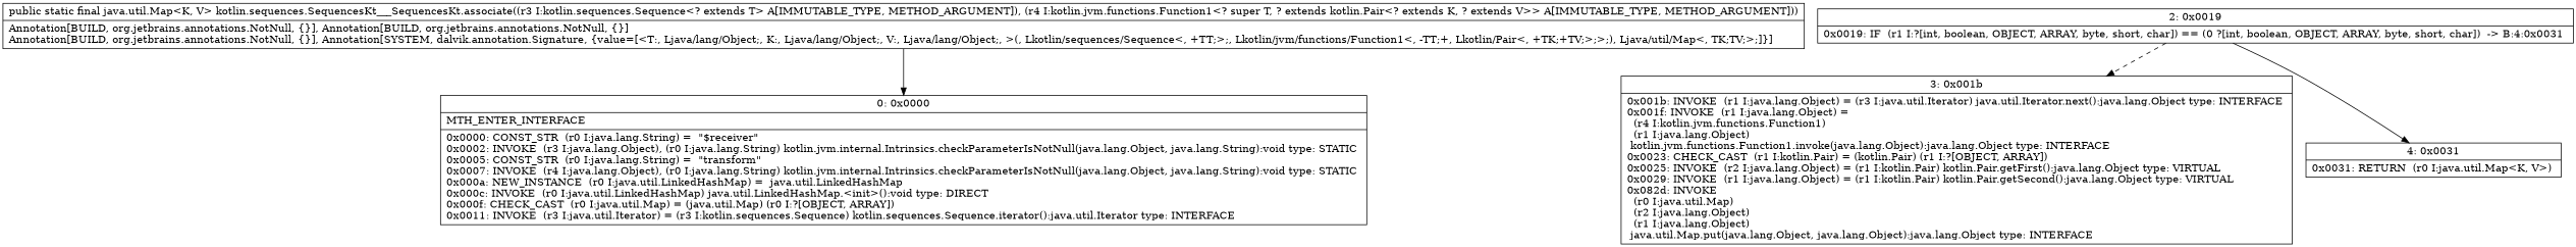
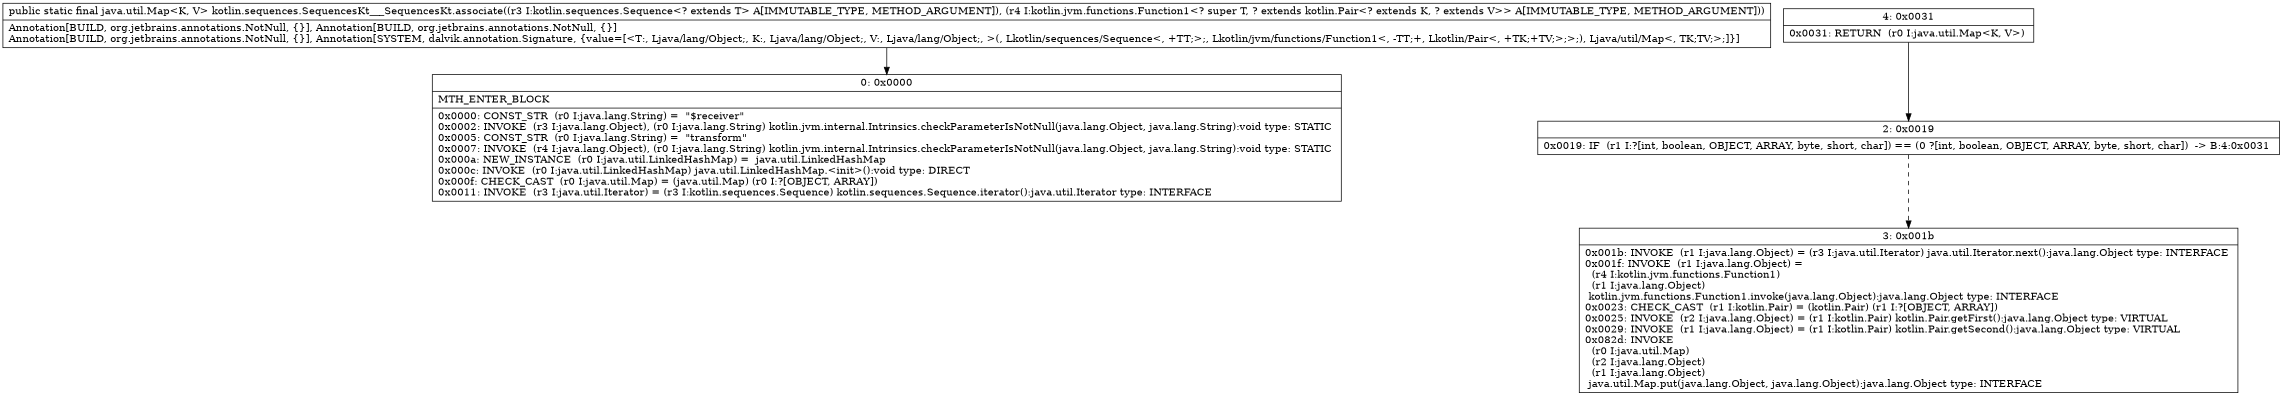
  digraph {
    node [shape=record]
-   n1 [label="{0\:\ 0x0000|MTH_ENTER_INTERFACE\l|0x0000: CONST_STR  (r0 I:java.lang.String) =  \"$receiver\" \l0x0002: INVOKE  (r3 I:java.lang.Object), (r0 I:java.lang.String) kotlin.jvm.internal.Intrinsics.checkParameterIsNotNull(java.lang.Object, java.lang.String):void type: STATIC \l0x0005: CONST_STR  (r0 I:java.lang.String) =  \"transform\" \l0x0007: INVOKE  (r4 I:java.lang.Object), (r0 I:java.lang.String) kotlin.jvm.internal.Intrinsics.checkParameterIsNotNull(java.lang.Object, java.lang.String):void type: STATIC \l0x000a: NEW_INSTANCE  (r0 I:java.util.LinkedHashMap) =  java.util.LinkedHashMap \l0x000c: INVOKE  (r0 I:java.util.LinkedHashMap) java.util.LinkedHashMap.\<init\>():void type: DIRECT \l0x000f: CHECK_CAST  (r0 I:java.util.Map) = (java.util.Map) (r0 I:?[OBJECT, ARRAY]) \l0x0011: INVOKE  (r3 I:java.util.Iterator) = (r3 I:kotlin.sequences.Sequence) kotlin.sequences.Sequence.iterator():java.util.Iterator type: INTERFACE \l}"]
+   n1 [label="{0\:\ 0x0000|MTH_ENTER_BLOCK\l|0x0000: CONST_STR  (r0 I:java.lang.String) =  \"$receiver\" \l0x0002: INVOKE  (r3 I:java.lang.Object), (r0 I:java.lang.String) kotlin.jvm.internal.Intrinsics.checkParameterIsNotNull(java.lang.Object, java.lang.String):void type: STATIC \l0x0005: CONST_STR  (r0 I:java.lang.String) =  \"transform\" \l0x0007: INVOKE  (r4 I:java.lang.Object), (r0 I:java.lang.String) kotlin.jvm.internal.Intrinsics.checkParameterIsNotNull(java.lang.Object, java.lang.String):void type: STATIC \l0x000a: NEW_INSTANCE  (r0 I:java.util.LinkedHashMap) =  java.util.LinkedHashMap \l0x000c: INVOKE  (r0 I:java.util.LinkedHashMap) java.util.LinkedHashMap.\<init\>():void type: DIRECT \l0x000f: CHECK_CAST  (r0 I:java.util.Map) = (java.util.Map) (r0 I:?[OBJECT, ARRAY]) \l0x0011: INVOKE  (r3 I:java.util.Iterator) = (r3 I:kotlin.sequences.Sequence) kotlin.sequences.Sequence.iterator():java.util.Iterator type: INTERFACE \l}"]
    n2 [label="{2\:\ 0x0019|0x0019: IF  (r1 I:?[int, boolean, OBJECT, ARRAY, byte, short, char]) == (0 ?[int, boolean, OBJECT, ARRAY, byte, short, char])  \-\> B:4:0x0031 \l}"]
    n3 [label="{3\:\ 0x001b|0x001b: INVOKE  (r1 I:java.lang.Object) = (r3 I:java.util.Iterator) java.util.Iterator.next():java.lang.Object type: INTERFACE \l0x001f: INVOKE  (r1 I:java.lang.Object) = \l  (r4 I:kotlin.jvm.functions.Function1)\l  (r1 I:java.lang.Object)\l kotlin.jvm.functions.Function1.invoke(java.lang.Object):java.lang.Object type: INTERFACE \l0x0023: CHECK_CAST  (r1 I:kotlin.Pair) = (kotlin.Pair) (r1 I:?[OBJECT, ARRAY]) \l0x0025: INVOKE  (r2 I:java.lang.Object) = (r1 I:kotlin.Pair) kotlin.Pair.getFirst():java.lang.Object type: VIRTUAL \l0x0029: INVOKE  (r1 I:java.lang.Object) = (r1 I:kotlin.Pair) kotlin.Pair.getSecond():java.lang.Object type: VIRTUAL \l0x082d: INVOKE  \l  (r0 I:java.util.Map)\l  (r2 I:java.lang.Object)\l  (r1 I:java.lang.Object)\l java.util.Map.put(java.lang.Object, java.lang.Object):java.lang.Object type: INTERFACE \l}"]
    n4 [label="{4\:\ 0x0031|0x0031: RETURN  (r0 I:java.util.Map\<K, V\>) \l}"]
    n5 [label="{public static final java.util.Map\<K, V\> kotlin.sequences.SequencesKt___SequencesKt.associate((r3 I:kotlin.sequences.Sequence\<? extends T\> A[IMMUTABLE_TYPE, METHOD_ARGUMENT]), (r4 I:kotlin.jvm.functions.Function1\<? super T, ? extends kotlin.Pair\<? extends K, ? extends V\>\> A[IMMUTABLE_TYPE, METHOD_ARGUMENT]))  | Annotation[BUILD, org.jetbrains.annotations.NotNull, \{\}], Annotation[BUILD, org.jetbrains.annotations.NotNull, \{\}]\lAnnotation[BUILD, org.jetbrains.annotations.NotNull, \{\}], Annotation[SYSTEM, dalvik.annotation.Signature, \{value=[\<T:, Ljava\/lang\/Object;, K:, Ljava\/lang\/Object;, V:, Ljava\/lang\/Object;, \>(, Lkotlin\/sequences\/Sequence\<, +TT;\>;, Lkotlin\/jvm\/functions\/Function1\<, \-TT;+, Lkotlin\/Pair\<, +TK;+TV;\>;\>;), Ljava\/util\/Map\<, TK;TV;\>;]\}]\l}"]
    n2 -> n3 [style=dashed]
-   n2 -> n4
+   n4 -> n2
    n5 -> n1
  }
